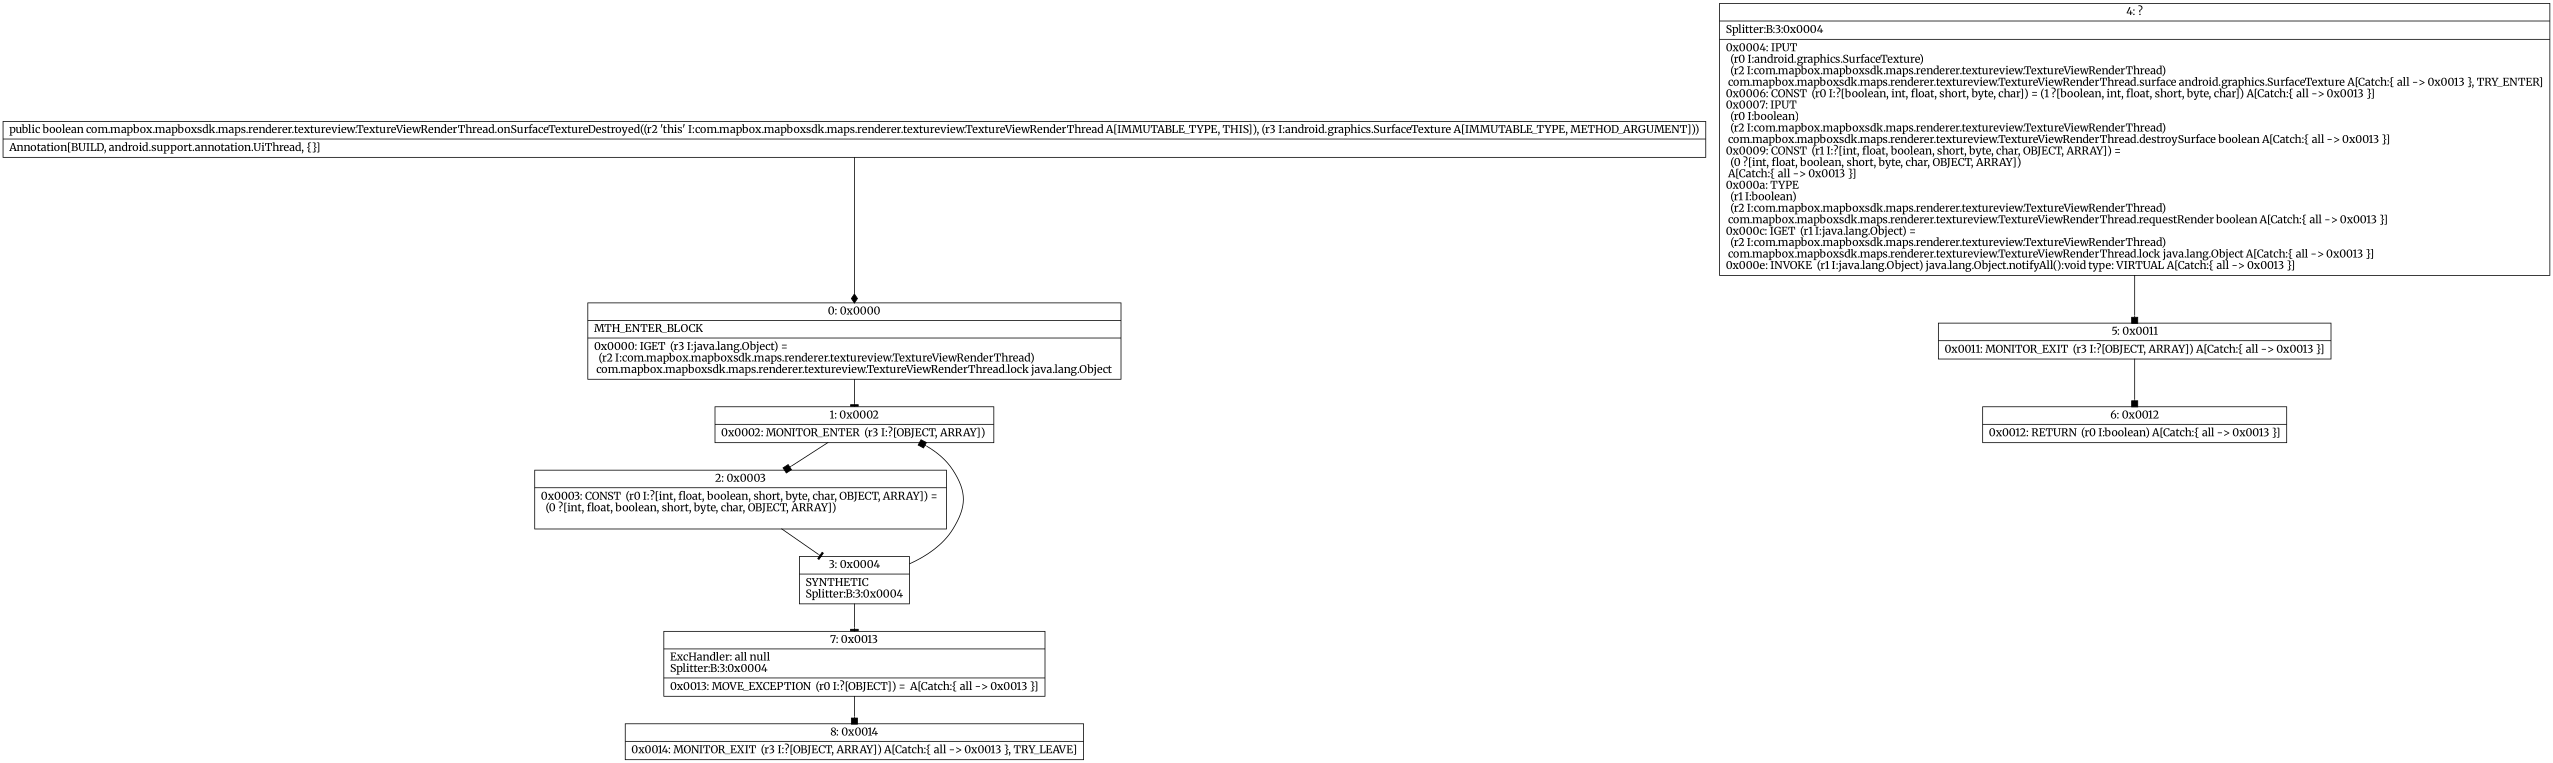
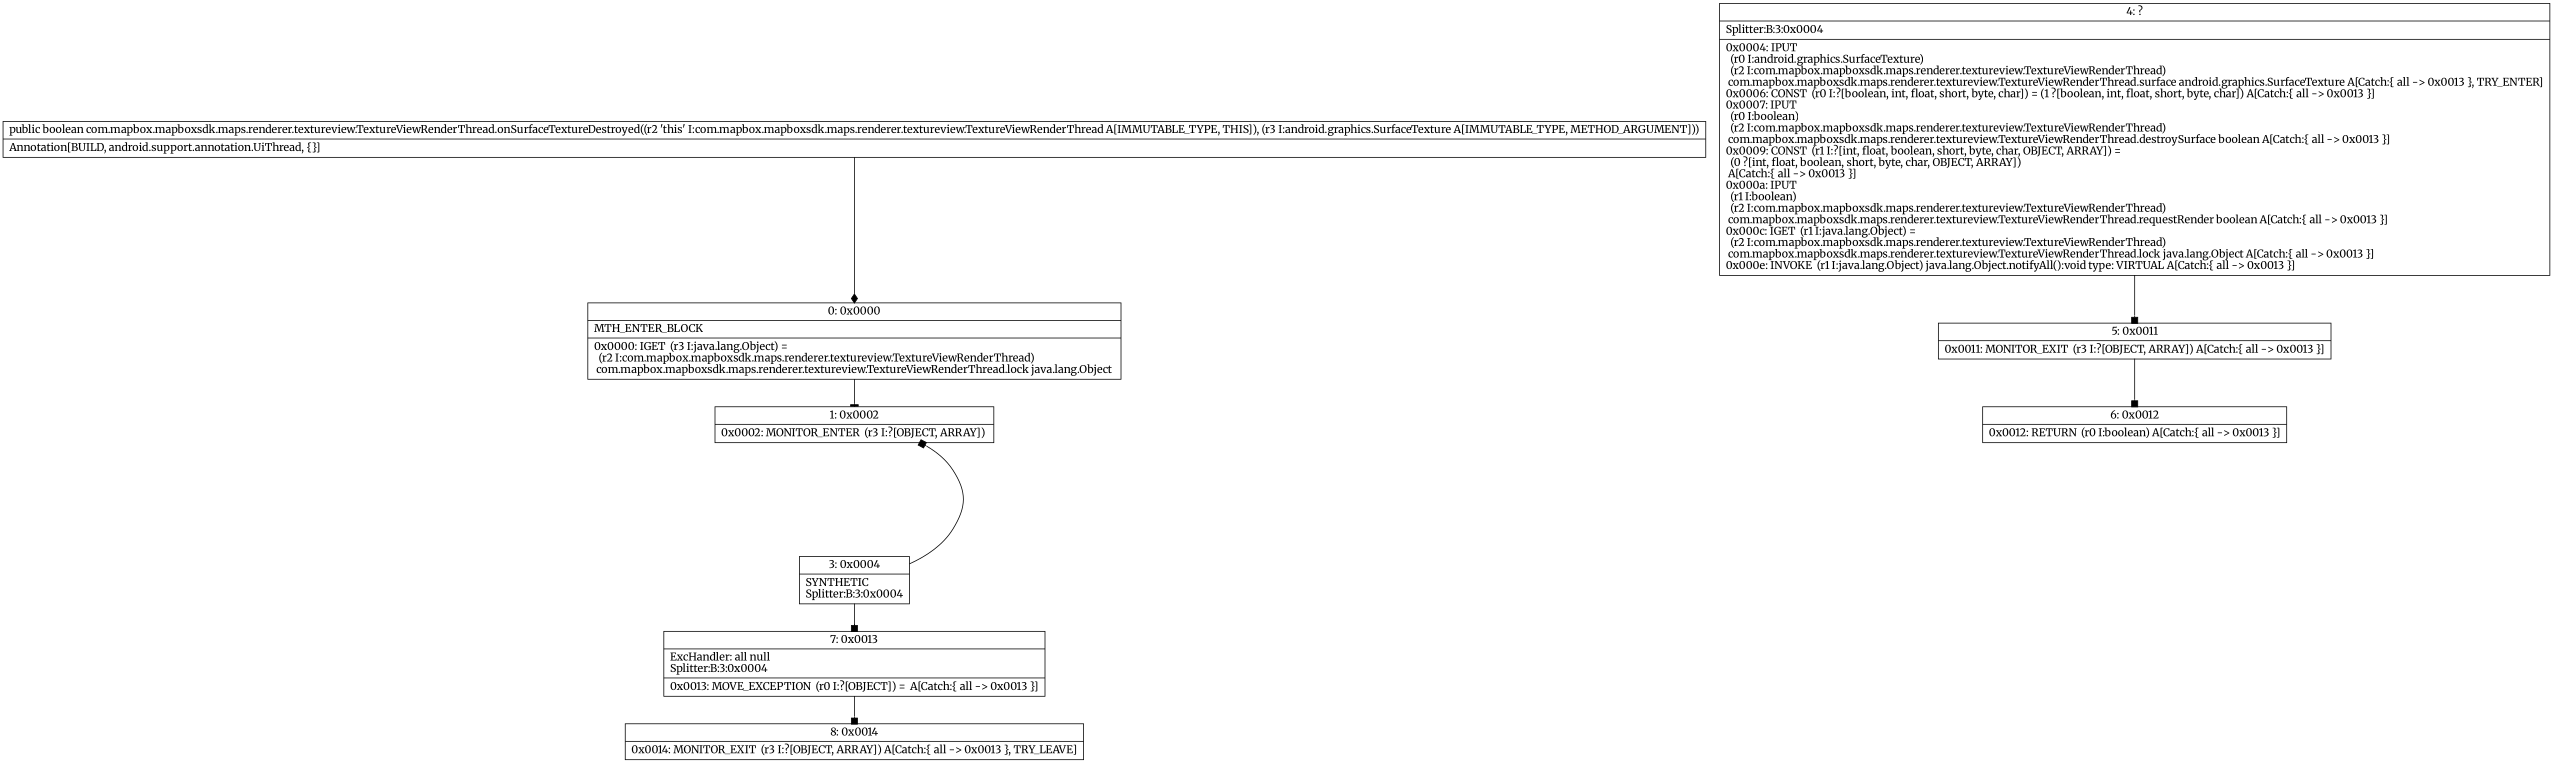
  digraph {
    fontname=Merriweather
    node [fontname=Merriweather shape=record]
    edge [arrowhead=box fontname=Merriweather]
    n1 [label="{0\:\ 0x0000|MTH_ENTER_BLOCK\l|0x0000: IGET  (r3 I:java.lang.Object) = \l  (r2 I:com.mapbox.mapboxsdk.maps.renderer.textureview.TextureViewRenderThread)\l com.mapbox.mapboxsdk.maps.renderer.textureview.TextureViewRenderThread.lock java.lang.Object \l}"]
    n2 [label="{1\:\ 0x0002|0x0002: MONITOR_ENTER  (r3 I:?[OBJECT, ARRAY]) \l}"]
-   n3 [label="{2\:\ 0x0003|0x0003: CONST  (r0 I:?[int, float, boolean, short, byte, char, OBJECT, ARRAY]) = \l  (0 ?[int, float, boolean, short, byte, char, OBJECT, ARRAY])\l \l}"]
    n4 [label="{3\:\ 0x0004|SYNTHETIC\lSplitter:B:3:0x0004\l}"]
    n5 [label="{7\:\ 0x0013|ExcHandler: all null\lSplitter:B:3:0x0004\l|0x0013: MOVE_EXCEPTION  (r0 I:?[OBJECT]) =  A[Catch:\{ all \-\> 0x0013 \}]\l}"]
-   n6 [label="{4\:\ ?|Splitter:B:3:0x0004\l|0x0004: IPUT  \l  (r0 I:android.graphics.SurfaceTexture)\l  (r2 I:com.mapbox.mapboxsdk.maps.renderer.textureview.TextureViewRenderThread)\l com.mapbox.mapboxsdk.maps.renderer.textureview.TextureViewRenderThread.surface android.graphics.SurfaceTexture A[Catch:\{ all \-\> 0x0013 \}, TRY_ENTER]\l0x0006: CONST  (r0 I:?[boolean, int, float, short, byte, char]) = (1 ?[boolean, int, float, short, byte, char]) A[Catch:\{ all \-\> 0x0013 \}]\l0x0007: IPUT  \l  (r0 I:boolean)\l  (r2 I:com.mapbox.mapboxsdk.maps.renderer.textureview.TextureViewRenderThread)\l com.mapbox.mapboxsdk.maps.renderer.textureview.TextureViewRenderThread.destroySurface boolean A[Catch:\{ all \-\> 0x0013 \}]\l0x0009: CONST  (r1 I:?[int, float, boolean, short, byte, char, OBJECT, ARRAY]) = \l  (0 ?[int, float, boolean, short, byte, char, OBJECT, ARRAY])\l A[Catch:\{ all \-\> 0x0013 \}]\l0x000a: TYPE  \l  (r1 I:boolean)\l  (r2 I:com.mapbox.mapboxsdk.maps.renderer.textureview.TextureViewRenderThread)\l com.mapbox.mapboxsdk.maps.renderer.textureview.TextureViewRenderThread.requestRender boolean A[Catch:\{ all \-\> 0x0013 \}]\l0x000c: IGET  (r1 I:java.lang.Object) = \l  (r2 I:com.mapbox.mapboxsdk.maps.renderer.textureview.TextureViewRenderThread)\l com.mapbox.mapboxsdk.maps.renderer.textureview.TextureViewRenderThread.lock java.lang.Object A[Catch:\{ all \-\> 0x0013 \}]\l0x000e: INVOKE  (r1 I:java.lang.Object) java.lang.Object.notifyAll():void type: VIRTUAL A[Catch:\{ all \-\> 0x0013 \}]\l}"]
+   n6 [label="{4\:\ ?|Splitter:B:3:0x0004\l|0x0004: IPUT  \l  (r0 I:android.graphics.SurfaceTexture)\l  (r2 I:com.mapbox.mapboxsdk.maps.renderer.textureview.TextureViewRenderThread)\l com.mapbox.mapboxsdk.maps.renderer.textureview.TextureViewRenderThread.surface android.graphics.SurfaceTexture A[Catch:\{ all \-\> 0x0013 \}, TRY_ENTER]\l0x0006: CONST  (r0 I:?[boolean, int, float, short, byte, char]) = (1 ?[boolean, int, float, short, byte, char]) A[Catch:\{ all \-\> 0x0013 \}]\l0x0007: IPUT  \l  (r0 I:boolean)\l  (r2 I:com.mapbox.mapboxsdk.maps.renderer.textureview.TextureViewRenderThread)\l com.mapbox.mapboxsdk.maps.renderer.textureview.TextureViewRenderThread.destroySurface boolean A[Catch:\{ all \-\> 0x0013 \}]\l0x0009: CONST  (r1 I:?[int, float, boolean, short, byte, char, OBJECT, ARRAY]) = \l  (0 ?[int, float, boolean, short, byte, char, OBJECT, ARRAY])\l A[Catch:\{ all \-\> 0x0013 \}]\l0x000a: IPUT  \l  (r1 I:boolean)\l  (r2 I:com.mapbox.mapboxsdk.maps.renderer.textureview.TextureViewRenderThread)\l com.mapbox.mapboxsdk.maps.renderer.textureview.TextureViewRenderThread.requestRender boolean A[Catch:\{ all \-\> 0x0013 \}]\l0x000c: IGET  (r1 I:java.lang.Object) = \l  (r2 I:com.mapbox.mapboxsdk.maps.renderer.textureview.TextureViewRenderThread)\l com.mapbox.mapboxsdk.maps.renderer.textureview.TextureViewRenderThread.lock java.lang.Object A[Catch:\{ all \-\> 0x0013 \}]\l0x000e: INVOKE  (r1 I:java.lang.Object) java.lang.Object.notifyAll():void type: VIRTUAL A[Catch:\{ all \-\> 0x0013 \}]\l}"]
    n7 [label="{5\:\ 0x0011|0x0011: MONITOR_EXIT  (r3 I:?[OBJECT, ARRAY]) A[Catch:\{ all \-\> 0x0013 \}]\l}"]
    n8 [label="{8\:\ 0x0014|0x0014: MONITOR_EXIT  (r3 I:?[OBJECT, ARRAY]) A[Catch:\{ all \-\> 0x0013 \}, TRY_LEAVE]\l}"]
    n9 [label="{6\:\ 0x0012|0x0012: RETURN  (r0 I:boolean) A[Catch:\{ all \-\> 0x0013 \}]\l}"]
    n10 [label="{public boolean com.mapbox.mapboxsdk.maps.renderer.textureview.TextureViewRenderThread.onSurfaceTextureDestroyed((r2 'this' I:com.mapbox.mapboxsdk.maps.renderer.textureview.TextureViewRenderThread A[IMMUTABLE_TYPE, THIS]), (r3 I:android.graphics.SurfaceTexture A[IMMUTABLE_TYPE, METHOD_ARGUMENT]))  | Annotation[BUILD, android.support.annotation.UiThread, \{\}]\l}"]
    n1 -> n2 [arrowhead=tee]
-   n2 -> n3
-   n3 -> n4 [arrowhead=tee]
    n4 -> n2
-   n4 -> n5 [arrowhead=tee]
+   n4 -> n5
    n5 -> n8
    n6 -> n7
    n7 -> n9
    n10 -> n1 [arrowhead=diamond]
  }
